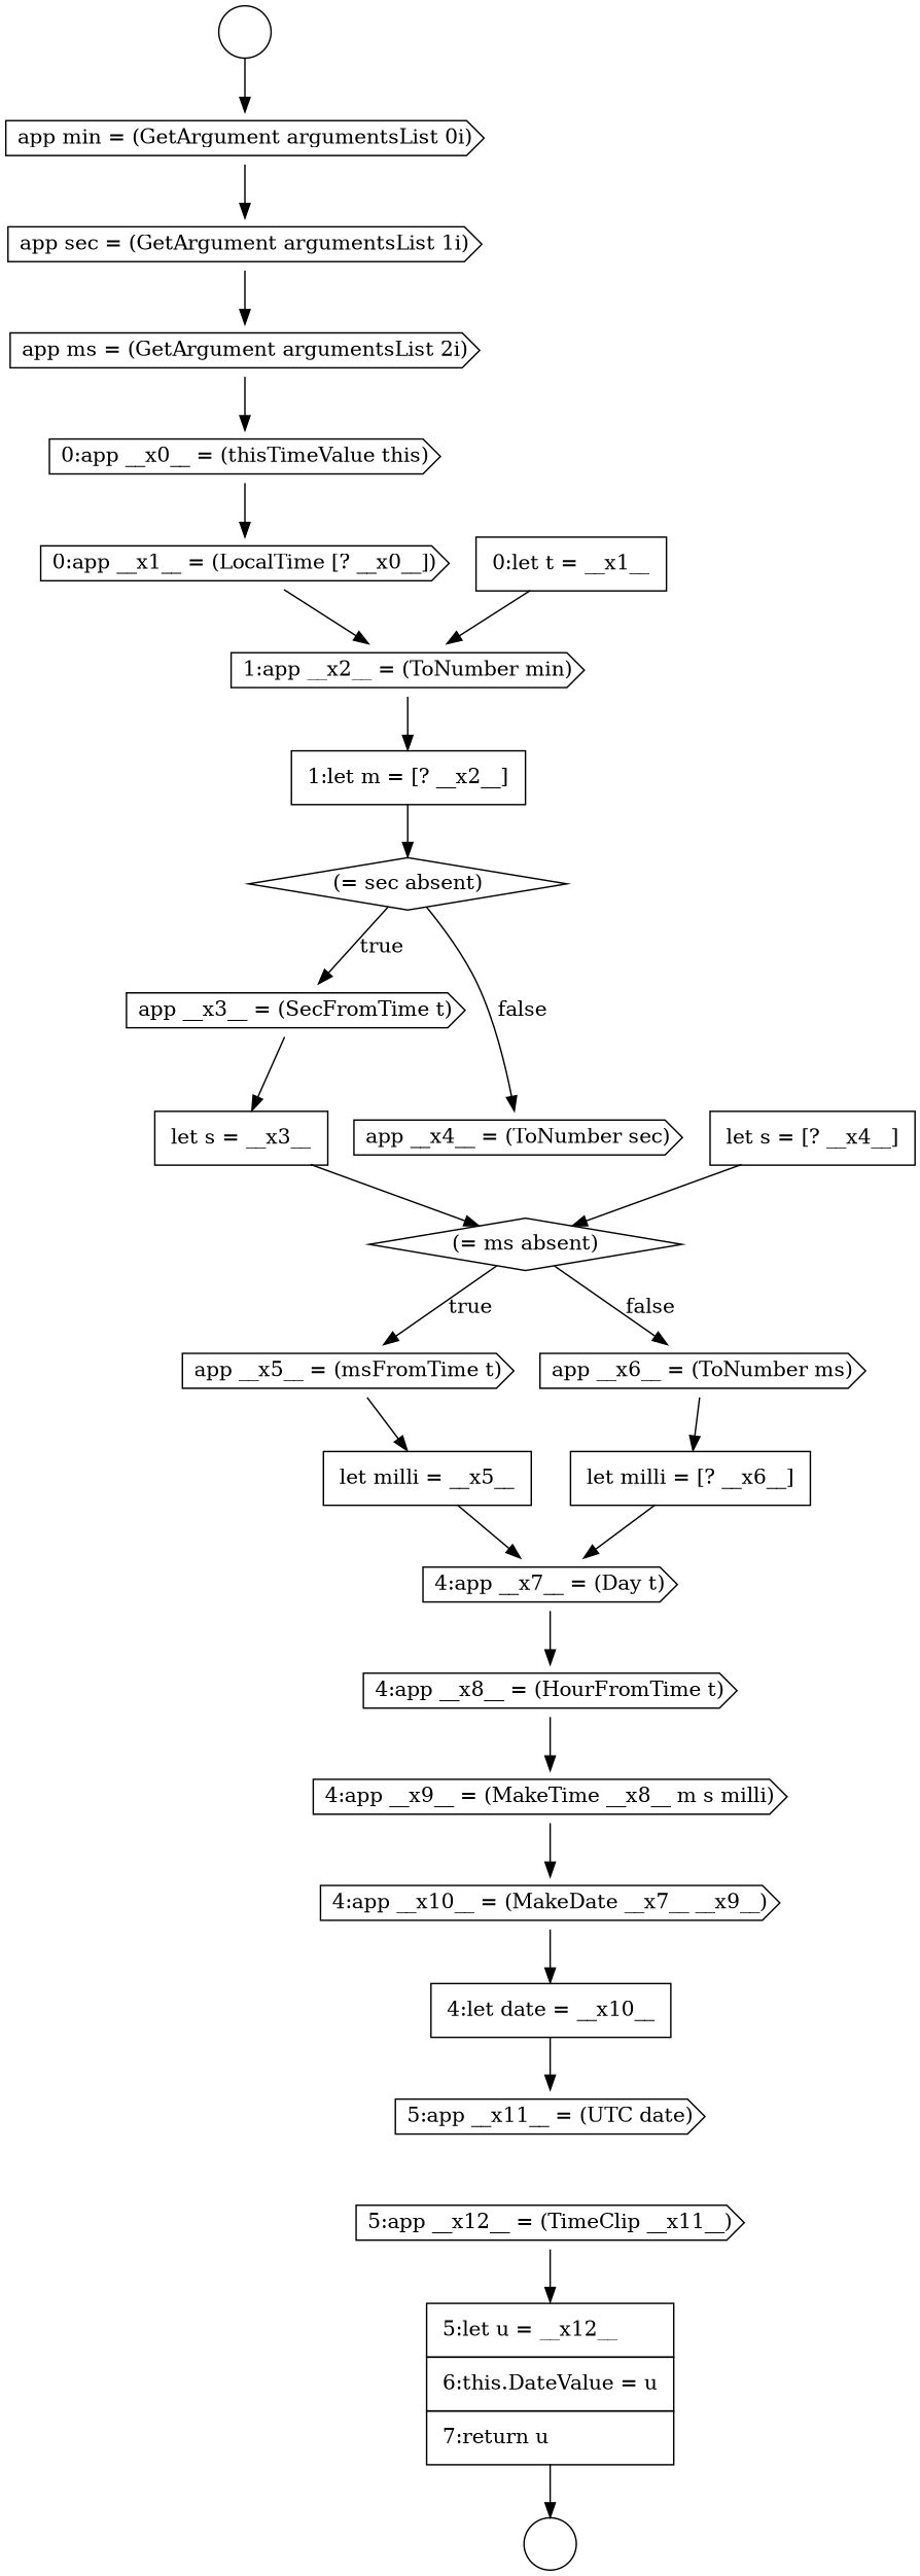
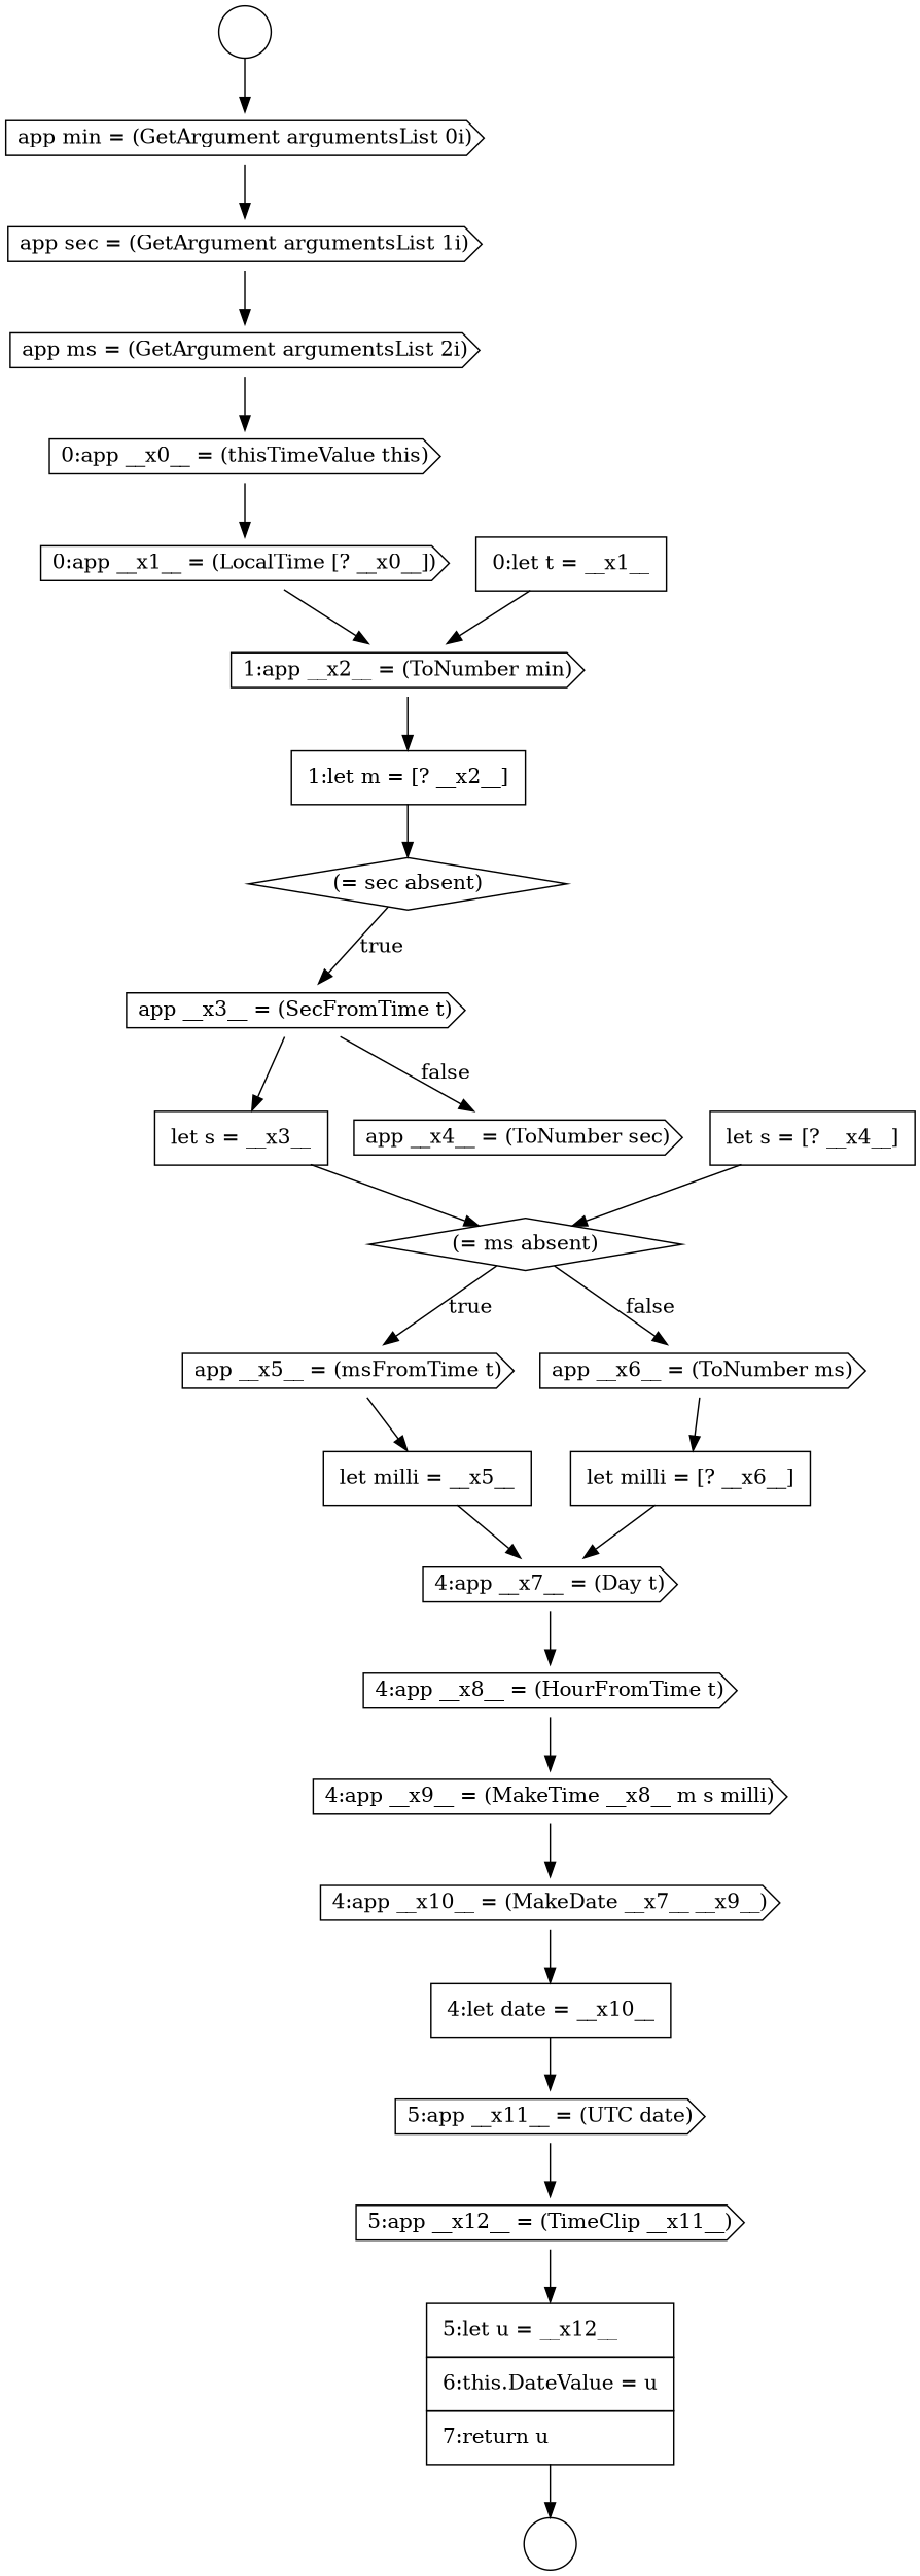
  digraph {
    node [color=black fillcolor=white shape=cds style=filled]
    edge [color=black]
    n1 [label=<<font color="black">5:app __x11__ = (UTC date)</font>>]
    n2 [label=<<font color="black">5:app __x12__ = (TimeClip __x11__)</font>>]
    n3 [label=<<font color="black">     <table border="0" cellborder="1" cellspacing="0" cellpadding="10">       <tr><td align="left">5:let u = __x12__</td></tr>       <tr><td align="left">6:this.DateValue = u</td></tr>       <tr><td align="left">7:return u</td></tr>     </table>   </font>> margin=0 shape=none]
    n4 [label=" " shape=circle]
    n5 [label=<<font color="black">app min = (GetArgument argumentsList 0i)</font>>]
    n6 [label=<<font color="black">app sec = (GetArgument argumentsList 1i)</font>>]
    n7 [label=<<font color="black">4:app __x9__ = (MakeTime __x8__ m s milli)</font>>]
    n8 [label=<<font color="black">4:app __x10__ = (MakeDate __x7__ __x9__)</font>>]
    n9 [label=<<font color="black">     <table border="0" cellborder="1" cellspacing="0" cellpadding="10">       <tr><td align="left">4:let date = __x10__</td></tr>     </table>   </font>> margin=0 shape=none]
    n10 [label=<<font color="black">     <table border="0" cellborder="1" cellspacing="0" cellpadding="10">       <tr><td align="left">1:let m = [? __x2__]</td></tr>     </table>   </font>> margin=0 shape=none]
    n11 [label=<<font color="black">(= sec absent)</font>> shape=diamond]
    n12 [label=<<font color="black">app __x3__ = (SecFromTime t)</font>>]
    n13 [label=<<font color="black">app __x4__ = (ToNumber sec)</font>>]
    n14 [label=" " shape=circle]
    n15 [label=<<font color="black">4:app __x7__ = (Day t)</font>>]
    n16 [label=<<font color="black">4:app __x8__ = (HourFromTime t)</font>>]
    n17 [label=<<font color="black">app ms = (GetArgument argumentsList 2i)</font>>]
    n18 [label=<<font color="black">0:app __x0__ = (thisTimeValue this)</font>>]
    n19 [label=<<font color="black">app __x5__ = (msFromTime t)</font>>]
    n20 [label=<<font color="black">     <table border="0" cellborder="1" cellspacing="0" cellpadding="10">       <tr><td align="left">let milli = __x5__</td></tr>     </table>   </font>> margin=0 shape=none]
    n21 [label=<<font color="black">     <table border="0" cellborder="1" cellspacing="0" cellpadding="10">       <tr><td align="left">let s = __x3__</td></tr>     </table>   </font>> margin=0 shape=none]
    n22 [label=<<font color="black">(= ms absent)</font>> shape=diamond]
    n23 [label=<<font color="black">0:app __x1__ = (LocalTime [? __x0__])</font>>]
    n24 [label=<<font color="black">     <table border="0" cellborder="1" cellspacing="0" cellpadding="10">       <tr><td align="left">let s = [? __x4__]</td></tr>     </table>   </font>> margin=0 shape=none]
    n25 [label=<<font color="black">app __x6__ = (ToNumber ms)</font>>]
    n26 [label=<<font color="black">1:app __x2__ = (ToNumber min)</font>>]
    n27 [label=<<font color="black">     <table border="0" cellborder="1" cellspacing="0" cellpadding="10">       <tr><td align="left">0:let t = __x1__</td></tr>     </table>   </font>> margin=0 shape=none]
    n28 [label=<<font color="black">     <table border="0" cellborder="1" cellspacing="0" cellpadding="10">       <tr><td align="left">let milli = [? __x6__]</td></tr>     </table>   </font>> margin=0 shape=none]
+   n1 -> n2
    n2 -> n3
    n3 -> n14
    n4 -> n5
    n5 -> n6
    n6 -> n17
    n7 -> n8
    n8 -> n9
    n9 -> n1
    n10 -> n11
    n11 -> n12 [label=<<font color="black">true</font>>]
-   n11 -> n13 [label=<<font color="black">false</font>>]
+   n12 -> n13 [label=<<font color="black">false</font>>]
    n12 -> n21
    n15 -> n16
    n16 -> n7
    n17 -> n18
    n18 -> n23
    n19 -> n20
    n20 -> n15
    n21 -> n22
    n22 -> n19 [label=<<font color="black">true</font>>]
    n22 -> n25 [label=<<font color="black">false</font>>]
    n23 -> n26
    n24 -> n22
    n25 -> n28
    n26 -> n10
    n27 -> n26
    n28 -> n15
  }
